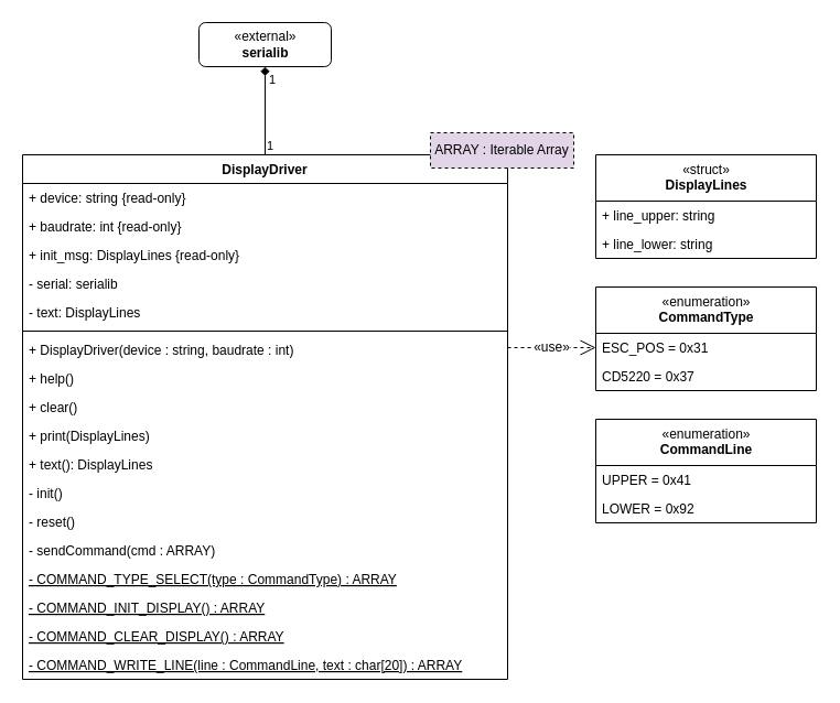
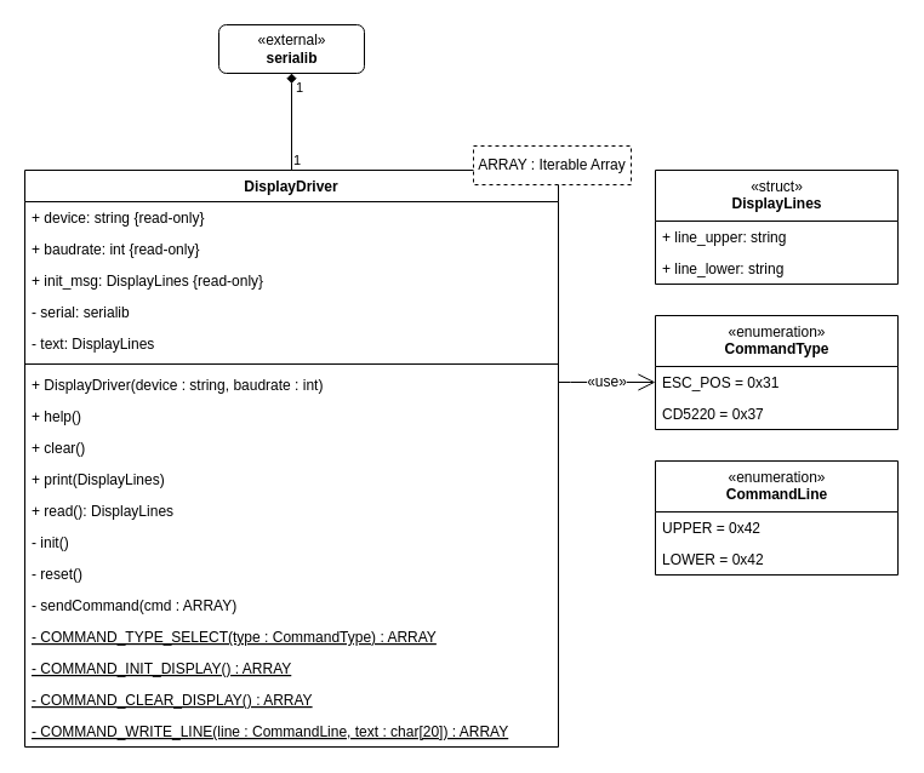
  <mxCell id="0" />
  <mxCell id="1" parent="0" />
  <mxCell id="2" value="&lt;span style=&quot;font-weight: normal&quot;&gt;«struct»&lt;br&gt;&lt;/span&gt;DisplayLines" style="swimlane;fontStyle=1;align=center;verticalAlign=top;childLayout=stackLayout;horizontal=1;startSize=42;horizontalStack=0;resizeParent=1;resizeParentMax=0;resizeLast=0;collapsible=1;marginBottom=0;html=1;" parent="1" vertex="1"><mxGeometry x="540" y="140" width="200" height="94" as="geometry" /></mxCell>
  <mxCell id="3" value="+ line_upper: string" style="text;strokeColor=none;fillColor=none;align=left;verticalAlign=top;spacingLeft=4;spacingRight=4;overflow=hidden;rotatable=0;points=[[0,0.5],[1,0.5]];portConstraint=eastwest;" parent="2" vertex="1"><mxGeometry y="42" width="200" height="26" as="geometry" /></mxCell>
  <mxCell id="4" value="+ line_lower: string" style="text;strokeColor=none;fillColor=none;align=left;verticalAlign=top;spacingLeft=4;spacingRight=4;overflow=hidden;rotatable=0;points=[[0,0.5],[1,0.5]];portConstraint=eastwest;" parent="2" vertex="1"><mxGeometry y="68" width="200" height="26" as="geometry" /></mxCell>
  <mxCell id="5" value="&lt;span style=&quot;font-weight: normal&quot;&gt;«enumeration»&lt;br&gt;&lt;/span&gt;CommandType" style="swimlane;fontStyle=1;align=center;verticalAlign=top;childLayout=stackLayout;horizontal=1;startSize=42;horizontalStack=0;resizeParent=1;resizeParentMax=0;resizeLast=0;collapsible=1;marginBottom=0;html=1;" parent="1" vertex="1"><mxGeometry x="540" y="260" width="200" height="94" as="geometry" /></mxCell>
  <mxCell id="6" value="ESC_POS = 0x31" style="text;strokeColor=none;fillColor=none;align=left;verticalAlign=top;spacingLeft=4;spacingRight=4;overflow=hidden;rotatable=0;points=[[0,0.5],[1,0.5]];portConstraint=eastwest;" parent="5" vertex="1"><mxGeometry y="42" width="200" height="26" as="geometry" /></mxCell>
  <mxCell id="7" value="CD5220 = 0x37" style="text;strokeColor=none;fillColor=none;align=left;verticalAlign=top;spacingLeft=4;spacingRight=4;overflow=hidden;rotatable=0;points=[[0,0.5],[1,0.5]];portConstraint=eastwest;" parent="5" vertex="1"><mxGeometry y="68" width="200" height="26" as="geometry" /></mxCell>
  <mxCell id="8" value="&lt;span style=&quot;font-weight: 400&quot;&gt;«external»&lt;/span&gt;&lt;br style=&quot;font-weight: 400&quot;&gt;serialib" style="html=1;fontStyle=1;rounded=1;" parent="1" vertex="1"><mxGeometry x="180" y="20" width="120" height="40" as="geometry" /></mxCell>
  <mxCell id="9" value="" style="endArrow=diamond;html=1;edgeStyle=orthogonalEdgeStyle;rounded=0;endFill=1;" parent="1" source="17" target="8" edge="1"><mxGeometry relative="1" as="geometry"><mxPoint x="220" y="340" as="sourcePoint" /><mxPoint x="620" y="280" as="targetPoint" /><Array as="points" /></mxGeometry></mxCell>
  <mxCell id="10" value="1" style="edgeLabel;resizable=0;html=1;align=left;verticalAlign=bottom;" parent="9" connectable="0" vertex="1"><mxGeometry x="-1" relative="1" as="geometry" /></mxCell>
  <mxCell id="11" value="1" style="edgeLabel;resizable=0;html=1;align=right;verticalAlign=bottom;labelBackgroundColor=none;" parent="9" connectable="0" vertex="1"><mxGeometry x="1" relative="1" as="geometry"><mxPoint x="10" y="20" as="offset" /></mxGeometry></mxCell>
  <mxCell id="12" value="&lt;span style=&quot;font-weight: normal&quot;&gt;«enumeration»&lt;br&gt;&lt;/span&gt;CommandLine" style="swimlane;fontStyle=1;align=center;verticalAlign=top;childLayout=stackLayout;horizontal=1;startSize=42;horizontalStack=0;resizeParent=1;resizeParentMax=0;resizeLast=0;collapsible=1;marginBottom=0;html=1;" parent="1" vertex="1"><mxGeometry x="540" y="380" width="200" height="94" as="geometry" /></mxCell>
- <mxCell id="13" value="UPPER = 0x41" style="text;strokeColor=none;fillColor=none;align=left;verticalAlign=top;spacingLeft=4;spacingRight=4;overflow=hidden;rotatable=0;points=[[0,0.5],[1,0.5]];portConstraint=eastwest;" parent="12" vertex="1"><mxGeometry y="42" width="200" height="26" as="geometry" /></mxCell>
- <mxCell id="14" value="LOWER = 0x92" style="text;strokeColor=none;fillColor=none;align=left;verticalAlign=top;spacingLeft=4;spacingRight=4;overflow=hidden;rotatable=0;points=[[0,0.5],[1,0.5]];portConstraint=eastwest;" parent="12" vertex="1"><mxGeometry y="68" width="200" height="26" as="geometry" /></mxCell>
- <mxCell id="15" value="&lt;span style=&quot;font-size: 12px;&quot;&gt;«use»&lt;/span&gt;" style="endArrow=open;endSize=12;dashed=1;html=1;edgeStyle=orthogonalEdgeStyle;rounded=0;labelBackgroundColor=#FFFFFF;entryX=0;entryY=0.5;entryDx=0;entryDy=0;" parent="1" source="17" target="6" edge="1"><mxGeometry width="160" relative="1" as="geometry"><mxPoint x="470" y="205" as="sourcePoint" /><mxPoint x="550" y="205" as="targetPoint" /><Array as="points"><mxPoint x="470" y="315" /><mxPoint x="470" y="315" /></Array><mxPoint as="offset" /></mxGeometry></mxCell>
+ <mxCell id="13" value="UPPER = 0x42" style="text;strokeColor=none;fillColor=none;align=left;verticalAlign=top;spacingLeft=4;spacingRight=4;overflow=hidden;rotatable=0;points=[[0,0.5],[1,0.5]];portConstraint=eastwest;" parent="12" vertex="1"><mxGeometry y="42" width="200" height="26" as="geometry" /></mxCell>
+ <mxCell id="14" value="LOWER = 0x42" style="text;strokeColor=none;fillColor=none;align=left;verticalAlign=top;spacingLeft=4;spacingRight=4;overflow=hidden;rotatable=0;points=[[0,0.5],[1,0.5]];portConstraint=eastwest;" parent="12" vertex="1"><mxGeometry y="68" width="200" height="26" as="geometry" /></mxCell>
+ <mxCell id="15" value="&lt;span style=&quot;font-size: 12px;&quot;&gt;«use»&lt;/span&gt;" style="endArrow=open;endSize=12;dashed=0;html=1;edgeStyle=orthogonalEdgeStyle;rounded=0;labelBackgroundColor=#FFFFFF;entryX=0;entryY=0.5;entryDx=0;entryDy=0;" parent="1" source="17" target="6" edge="1"><mxGeometry width="160" relative="1" as="geometry"><mxPoint x="470" y="205" as="sourcePoint" /><mxPoint x="550" y="205" as="targetPoint" /><Array as="points"><mxPoint x="470" y="315" /><mxPoint x="470" y="315" /></Array><mxPoint as="offset" /></mxGeometry></mxCell>
  <mxCell id="16" value="" style="group" parent="1" vertex="1" connectable="0"><mxGeometry x="20" y="120" width="500" height="496" as="geometry" /></mxCell>
  <mxCell id="17" value="DisplayDriver" style="swimlane;fontStyle=1;align=center;verticalAlign=top;childLayout=stackLayout;horizontal=1;startSize=26;horizontalStack=0;resizeParent=1;resizeParentMax=0;resizeLast=0;collapsible=1;marginBottom=0;" parent="16" vertex="1"><mxGeometry y="20" width="440" height="476" as="geometry"><mxRectangle x="80" y="80" width="110" height="26" as="alternateBounds" /></mxGeometry></mxCell>
  <mxCell id="18" value="+ device: string {read-only}" style="text;strokeColor=none;fillColor=none;align=left;verticalAlign=top;spacingLeft=4;spacingRight=4;overflow=hidden;rotatable=0;points=[[0,0.5],[1,0.5]];portConstraint=eastwest;" parent="17" vertex="1"><mxGeometry y="26" width="440" height="26" as="geometry" /></mxCell>
  <mxCell id="19" value="+ baudrate: int {read-only}" style="text;strokeColor=none;fillColor=none;align=left;verticalAlign=top;spacingLeft=4;spacingRight=4;overflow=hidden;rotatable=0;points=[[0,0.5],[1,0.5]];portConstraint=eastwest;" parent="17" vertex="1"><mxGeometry y="52" width="440" height="26" as="geometry" /></mxCell>
  <mxCell id="20" value="+ init_msg: DisplayLines {read-only}" style="text;strokeColor=none;fillColor=none;align=left;verticalAlign=top;spacingLeft=4;spacingRight=4;overflow=hidden;rotatable=0;points=[[0,0.5],[1,0.5]];portConstraint=eastwest;" parent="17" vertex="1"><mxGeometry y="78" width="440" height="26" as="geometry" /></mxCell>
  <mxCell id="21" value="- serial: serialib" style="text;strokeColor=none;fillColor=none;align=left;verticalAlign=top;spacingLeft=4;spacingRight=4;overflow=hidden;rotatable=0;points=[[0,0.5],[1,0.5]];portConstraint=eastwest;" parent="17" vertex="1"><mxGeometry y="104" width="440" height="26" as="geometry" /></mxCell>
  <mxCell id="22" value="- text: DisplayLines" style="text;strokeColor=none;fillColor=none;align=left;verticalAlign=top;spacingLeft=4;spacingRight=4;overflow=hidden;rotatable=0;points=[[0,0.5],[1,0.5]];portConstraint=eastwest;" parent="17" vertex="1"><mxGeometry y="130" width="440" height="26" as="geometry" /></mxCell>
  <mxCell id="23" value="" style="line;strokeWidth=1;fillColor=none;align=left;verticalAlign=middle;spacingTop=-1;spacingLeft=3;spacingRight=3;rotatable=0;labelPosition=right;points=[];portConstraint=eastwest;" parent="17" vertex="1"><mxGeometry y="156" width="440" height="8" as="geometry" /></mxCell>
  <mxCell id="24" value="+ DisplayDriver(device : string, baudrate : int)" style="text;strokeColor=none;fillColor=none;align=left;verticalAlign=top;spacingLeft=4;spacingRight=4;overflow=hidden;rotatable=0;points=[[0,0.5],[1,0.5]];portConstraint=eastwest;" parent="17" vertex="1"><mxGeometry y="164" width="440" height="26" as="geometry" /></mxCell>
  <mxCell id="25" value="+ help()" style="text;strokeColor=none;fillColor=none;align=left;verticalAlign=top;spacingLeft=4;spacingRight=4;overflow=hidden;rotatable=0;points=[[0,0.5],[1,0.5]];portConstraint=eastwest;" parent="17" vertex="1"><mxGeometry y="190" width="440" height="26" as="geometry" /></mxCell>
  <mxCell id="26" value="+ clear()" style="text;strokeColor=none;fillColor=none;align=left;verticalAlign=top;spacingLeft=4;spacingRight=4;overflow=hidden;rotatable=0;points=[[0,0.5],[1,0.5]];portConstraint=eastwest;" parent="17" vertex="1"><mxGeometry y="216" width="440" height="26" as="geometry" /></mxCell>
  <mxCell id="27" value="+ print(DisplayLines)" style="text;strokeColor=none;fillColor=none;align=left;verticalAlign=top;spacingLeft=4;spacingRight=4;overflow=hidden;rotatable=0;points=[[0,0.5],[1,0.5]];portConstraint=eastwest;" parent="17" vertex="1"><mxGeometry y="242" width="440" height="26" as="geometry" /></mxCell>
- <mxCell id="28" value="+ text(): DisplayLines" style="text;strokeColor=none;fillColor=none;align=left;verticalAlign=top;spacingLeft=4;spacingRight=4;overflow=hidden;rotatable=0;points=[[0,0.5],[1,0.5]];portConstraint=eastwest;" parent="17" vertex="1"><mxGeometry y="268" width="440" height="26" as="geometry" /></mxCell>
+ <mxCell id="28" value="+ read(): DisplayLines" style="text;strokeColor=none;fillColor=none;align=left;verticalAlign=top;spacingLeft=4;spacingRight=4;overflow=hidden;rotatable=0;points=[[0,0.5],[1,0.5]];portConstraint=eastwest;" parent="17" vertex="1"><mxGeometry y="268" width="440" height="26" as="geometry" /></mxCell>
  <mxCell id="29" value="- init()" style="text;strokeColor=none;fillColor=none;align=left;verticalAlign=top;spacingLeft=4;spacingRight=4;overflow=hidden;rotatable=0;points=[[0,0.5],[1,0.5]];portConstraint=eastwest;" parent="17" vertex="1"><mxGeometry y="294" width="440" height="26" as="geometry" /></mxCell>
  <mxCell id="30" value="- reset()" style="text;strokeColor=none;fillColor=none;align=left;verticalAlign=top;spacingLeft=4;spacingRight=4;overflow=hidden;rotatable=0;points=[[0,0.5],[1,0.5]];portConstraint=eastwest;" parent="17" vertex="1"><mxGeometry y="320" width="440" height="26" as="geometry" /></mxCell>
  <mxCell id="31" value="- sendCommand(cmd : ARRAY)" style="text;strokeColor=none;fillColor=none;align=left;verticalAlign=top;spacingLeft=4;spacingRight=4;overflow=hidden;rotatable=0;points=[[0,0.5],[1,0.5]];portConstraint=eastwest;" parent="17" vertex="1"><mxGeometry y="346" width="440" height="26" as="geometry" /></mxCell>
  <mxCell id="32" value="- COMMAND_TYPE_SELECT(type : CommandType) : ARRAY" style="text;strokeColor=none;fillColor=none;align=left;verticalAlign=top;spacingLeft=4;spacingRight=4;overflow=hidden;rotatable=0;points=[[0,0.5],[1,0.5]];portConstraint=eastwest;fontStyle=4" parent="17" vertex="1"><mxGeometry y="372" width="440" height="26" as="geometry" /></mxCell>
  <mxCell id="33" value="- COMMAND_INIT_DISPLAY() : ARRAY" style="text;strokeColor=none;fillColor=none;align=left;verticalAlign=top;spacingLeft=4;spacingRight=4;overflow=hidden;rotatable=0;points=[[0,0.5],[1,0.5]];portConstraint=eastwest;fontStyle=4" parent="17" vertex="1"><mxGeometry y="398" width="440" height="26" as="geometry" /></mxCell>
  <mxCell id="34" value="- COMMAND_CLEAR_DISPLAY() : ARRAY" style="text;strokeColor=none;fillColor=none;align=left;verticalAlign=top;spacingLeft=4;spacingRight=4;overflow=hidden;rotatable=0;points=[[0,0.5],[1,0.5]];portConstraint=eastwest;fontStyle=4" parent="17" vertex="1"><mxGeometry y="424" width="440" height="26" as="geometry" /></mxCell>
  <mxCell id="35" value="- COMMAND_WRITE_LINE(line : CommandLine, text : char[20]) : ARRAY" style="text;strokeColor=none;fillColor=none;align=left;verticalAlign=top;spacingLeft=4;spacingRight=4;overflow=hidden;rotatable=0;points=[[0,0.5],[1,0.5]];portConstraint=eastwest;fontStyle=4" parent="17" vertex="1"><mxGeometry y="450" width="440" height="26" as="geometry" /></mxCell>
- <mxCell id="36" value="ARRAY : Iterable Array" style="rounded=0;whiteSpace=wrap;html=1;dashed=1;fillColor=#e1d5e7;" parent="16" vertex="1"><mxGeometry x="370" width="130" height="32" as="geometry" /></mxCell>
+ <mxCell id="36" value="ARRAY : Iterable Array" style="rounded=0;whiteSpace=wrap;html=1;dashed=1;" parent="16" vertex="1"><mxGeometry x="370" width="130" height="32" as="geometry" /></mxCell>
